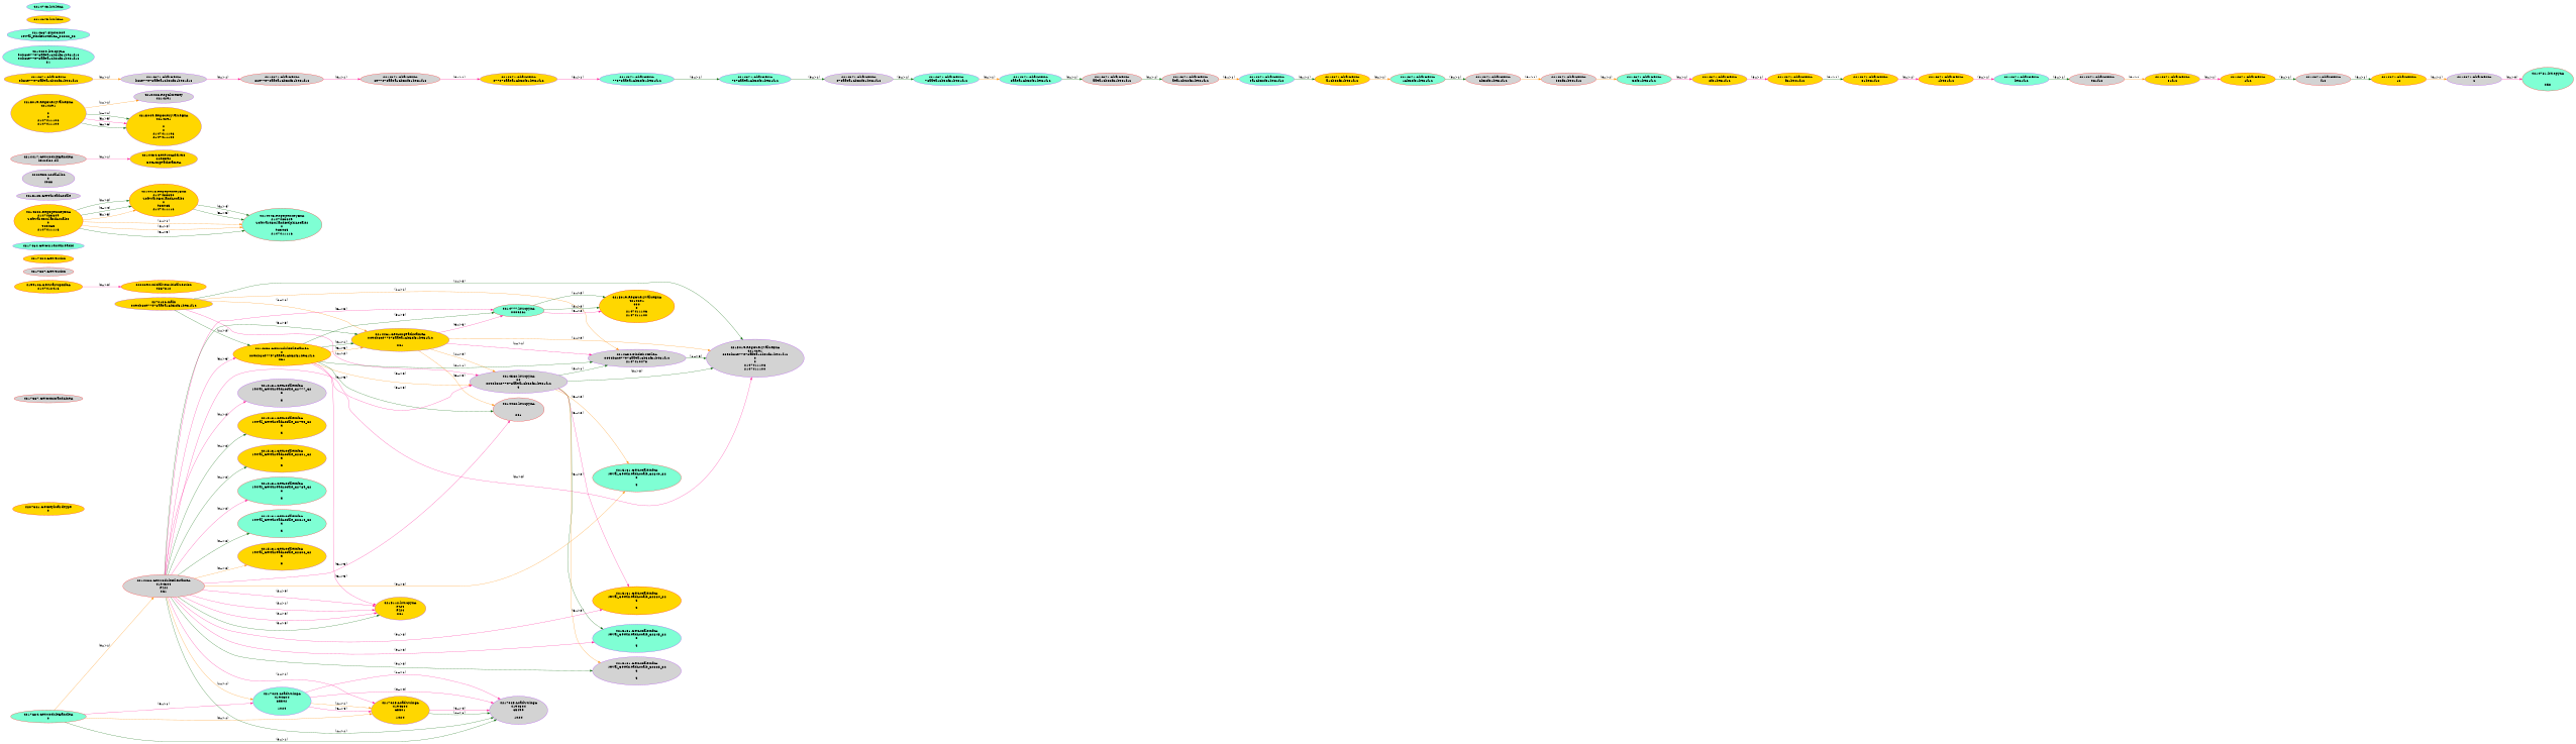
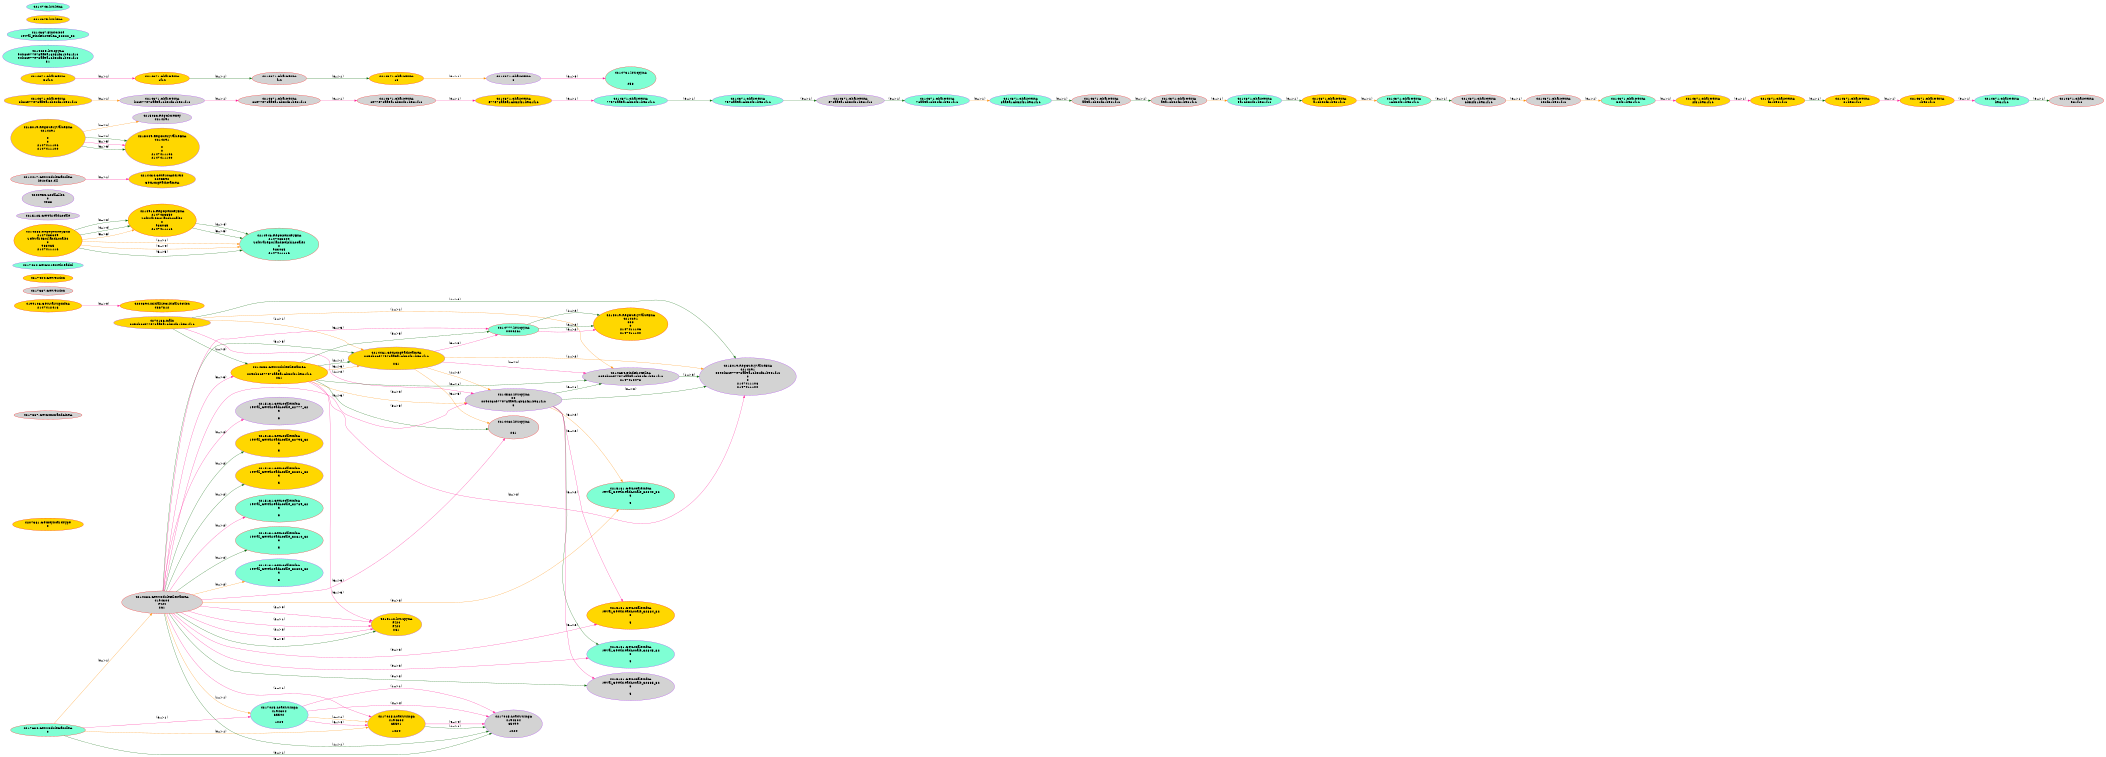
  digraph {
    rankdir=LR
    node [color=purple fillcolor=gold style=filled]
    edge [color=darkgreen]
    n1 [label="4270136.main\n0090b8ce77e78aa9a16b52f31b931f1c"]
    n2 [color=red label="4214856.GetModuleFileNameA\n0\n0090b8ce77e78aa9a16b52f31b931f1c\n261"]
    n3 [label="4214461.GetLongPathNameA\n0090b8ce77e78aa9a16b52f31b931f1c\n\n261"]
    n4 [fillcolor=lightgrey label="4214582.lstrcpynA\n00\n0090b8ce77e78aa9a16b52f31b931f1c\n3"]
    n5 [fillcolor=lightgrey label="4214654.FindFirstFileA\n0090b8ce77e78aa9a16b52f31b931f1c\n2147410478"]
    n6 [fillcolor=lightgrey label="4215019.RegQueryValueExA\n4214291\n0090b8ce77e78aa9a16b52f31b931f1c\n0\n0\n2147411106\n2147411100"]
    n7 [label="4215112.lstrcpynA\nPZM\nPZM\n261"]
    n8 [color=red fillcolor=lightgrey label="4214482.lstrcpynA\n\n\n261"]
    n9 [color=red fillcolor=aquamarine label="4214777.lstrcpynA\n0000261"]
    n10 [color=red fillcolor=aquamarine label="4215131.GetLocaleInfoA\nretval_GetThreadLocale_32840_32\n3\n\n5"]
    n11 [color=red label="4215131.GetLocaleInfoA\nretval_GetThreadLocale_32884_32\n3\n\n5"]
    n12 [fillcolor=aquamarine label="4215131.GetLocaleInfoA\nretval_GetThreadLocale_32845_32\n3\n\n5"]
    n13 [fillcolor=lightgrey label="4215131.GetLocaleInfoA\nretval_GetThreadLocale_32835_32\n3\n\n5"]
    n14 [color=red fillcolor=aquamarine label="4217684.GetModuleHandleA\n0"]
    n15 [color=red fillcolor=lightgrey label="4214286.GetModuleFileNameA\n4194304\nPZM\n261"]
    n16 [fillcolor=aquamarine label="4217025.LoadStringA\n4194304\n65502\n\n1024"]
    n17 [label="4217025.LoadStringA\n4194304\n65501\n\n1024"]
    n18 [fillcolor=lightgrey label="4217025.LoadStringA\n4194304\n65499\n\n1024"]
    n19 [fillcolor=lightgrey label="4215131.GetLocaleInfoA\nretval_GetThreadLocale_32777_32\n3\n\n5"]
    n20 [label="4215131.GetLocaleInfoA\nretval_GetThreadLocale_32795_32\n3\n\n5"]
    n21 [label="4215131.GetLocaleInfoA\nretval_GetThreadLocale_32801_32\n3\n\n5"]
    n22 [color=red fillcolor=aquamarine label="4215131.GetLocaleInfoA\nretval_GetThreadLocale_32789_32\n3\n\n5"]
    n23 [color=red fillcolor=aquamarine label="4215131.GetLocaleInfoA\nretval_GetThreadLocale_32810_32\n3\n\n5"]
-   n24 [label="4215131.GetLocaleInfoA\nretval_GetThreadLocale_32806_32\n3\n\n5"]
+   n24 [fillcolor=aquamarine label="4215131.GetLocaleInfoA\nretval_GetThreadLocale_32806_32\n3\n\n5"]
    n25 [color=red label="4207361.GetKeyboardType\n0"]
    n26 [color=red fillcolor=lightgrey label="4217367.GetCommandLineA\n"]
    n27 [color=red label="4199106.GetStartupInfoA\n2147412416"]
    n28 [color=red label="4200894.InitializeCriticalSection\n4367812"]
    n29 [color=red fillcolor=lightgrey label="4217387.GetVersion\n"]
    n30 [color=red label="4217404.GetVersion\n"]
    n31 [fillcolor=aquamarine label="4217464.GetCurrentThreadId\n"]
    n32 [color=red label="4215019.RegQueryValueExA\n4214291\n000\n0\n2147411106\n2147411100"]
    n33 [color=red label="4214886.RegOpenKeyExA\n2147483649\nSoftware\Borland\Locales\n0\n983065\n2147411116"]
    n34 [color=red label="4214916.RegOpenKeyExA\n2147483650\nSoftware\Borland\Locales\n0\n983065\n2147411116"]
    n35 [color=red fillcolor=aquamarine label="4214946.RegOpenKeyExA\n2147483649\nSoftware\Borland\Delphi\Locales\n0\n983065\n2147411116"]
    n36 [fillcolor=lightgrey label="4215125.GetThreadLocale\n"]
    n37 [fillcolor=lightgrey label="4200955.LocalAlloc\n0\n4088"]
    n38 [color=red fillcolor=lightgrey label="4214417.GetModuleHandleA\nkernel32.dll"]
    n39 [label="4214434.GetProcAddress\n6295592\nGetLongPathNameA"]
    n40 [label="4215019.RegQueryValueExA\n4214291\n\n0\n0\n2147411106\n2147411100"]
    n41 [fillcolor=lightgrey label="4215083.RegCloseKey\n4214291"]
    n42 [label="4215049.RegQueryValueExA\n4214291\n\n0\n0\n2147411106\n2147411100"]
    n43 [label="4214371.CharNextA\n0b8ce77e78aa9a16b52f31b931f1c"]
    n44 [fillcolor=lightgrey label="4214371.CharNextA\nb8ce77e78aa9a16b52f31b931f1c"]
    n45 [color=red fillcolor=lightgrey label="4214371.CharNextA\n8ce77e78aa9a16b52f31b931f1c"]
    n46 [color=red fillcolor=lightgrey label="4214371.CharNextA\nce77e78aa9a16b52f31b931f1c"]
    n47 [label="4214371.CharNextA\ne77e78aa9a16b52f31b931f1c"]
    n48 [fillcolor=aquamarine label="4214371.CharNextA\n77e78aa9a16b52f31b931f1c"]
    n49 [fillcolor=aquamarine label="4214371.CharNextA\n7e78aa9a16b52f31b931f1c"]
    n50 [fillcolor=lightgrey label="4214371.CharNextA\ne78aa9a16b52f31b931f1c"]
    n51 [fillcolor=aquamarine label="4214371.CharNextA\n78aa9a16b52f31b931f1c"]
    n52 [fillcolor=aquamarine label="4214371.CharNextA\n8aa9a16b52f31b931f1c"]
    n53 [color=red fillcolor=lightgrey label="4214371.CharNextA\naa9a16b52f31b931f1c"]
    n54 [color=red fillcolor=lightgrey label="4214371.CharNextA\na9a16b52f31b931f1c"]
    n55 [fillcolor=aquamarine label="4214371.CharNextA\n9a16b52f31b931f1c"]
    n56 [color=red label="4214371.CharNextA\na16b52f31b931f1c"]
    n57 [color=red fillcolor=aquamarine label="4214371.CharNextA\n16b52f31b931f1c"]
    n58 [color=red fillcolor=lightgrey label="4214371.CharNextA\n6b52f31b931f1c"]
    n59 [color=red fillcolor=lightgrey label="4214371.CharNextA\nb52f31b931f1c"]
    n60 [color=red fillcolor=aquamarine label="4214371.CharNextA\n52f31b931f1c"]
    n61 [label="4214371.CharNextA\n2f31b931f1c"]
    n62 [color=red label="4214371.CharNextA\nf31b931f1c"]
    n63 [color=red label="4214371.CharNextA\n31b931f1c"]
    n64 [color=red label="4214371.CharNextA\n1b931f1c"]
    n65 [fillcolor=aquamarine label="4214371.CharNextA\nb931f1c"]
    n66 [color=red fillcolor=lightgrey label="4214371.CharNextA\n931f1c"]
    n67 [label="4214371.CharNextA\n31f1c"]
    n68 [color=red label="4214371.CharNextA\n1f1c"]
    n69 [color=red fillcolor=lightgrey label="4214371.CharNextA\nf1c"]
    n70 [color=red label="4214371.CharNextA\n1c"]
    n71 [fillcolor=lightgrey label="4214371.CharNextA\nc"]
    n72 [color=red fillcolor=aquamarine label="4214731.lstrcpynA\n\n\n258"]
    n73 [fillcolor=aquamarine label="4214635.lstrcpynA\n90b8ce77e78aa9a16b52f31b931f1c\n90b8ce77e78aa9a16b52f31b931f1c\n31"]
    n74 [fillcolor=aquamarine label="4214667.FindClose\nretval_FindFirstFileA_32822_32"]
    n75 [label="4214679.lstrlenA\n"]
    n76 [fillcolor=aquamarine label="4214743.lstrlenA\n"]
    n1 -> n2 [label="(1-->2)"]
    n1 -> n3 [color=darkorange label="(1-->1)"]
    n1 -> n4 [color=deeppink label="(1-->2)"]
    n1 -> n5 [color=darkorange label="(1-->1)"]
    n1 -> n6 [label="(1-->2)"]
    n2 -> n3 [label="(2-->1)"]
    n2 -> n3 [color=darkorange label="(3-->3)"]
    n2 -> n4 [color=darkorange label="(2-->2)"]
    n2 -> n5 [label="(2-->1)"]
    n2 -> n6 [color=deeppink label="(2-->2)"]
    n2 -> n7 [color=deeppink label="(3-->3)"]
    n2 -> n8 [label="(3-->3)"]
    n2 -> n9 [label="(3-->3)"]
    n3 -> n4 [color=darkorange label="(1-->2)"]
    n3 -> n5 [color=deeppink label="(1-->1)"]
    n3 -> n6 [color=darkorange label="(1-->2)"]
    n3 -> n8 [color=darkorange label="(3-->3)"]
    n3 -> n9 [color=deeppink label="(3-->3)"]
    n4 -> n5 [label="(2-->1)"]
    n4 -> n6 [label="(2-->2)"]
    n4 -> n10 [color=darkorange label="(3-->2)"]
    n4 -> n11 [color=deeppink label="(3-->2)"]
    n4 -> n12 [label="(3-->2)"]
-   n4 -> n13 [color=darkorange label="(3-->2)"]
+   n4 -> n13 [color=deeppink label="(3-->2)"]
    n5 -> n6 [label="(1-->2)"]
    n9 -> n32 [label="(1-->2)"]
    n9 -> n32 [label="(2-->2)"]
    n9 -> n32 [color=deeppink label="(0-->2)"]
    n14 -> n15 [color=darkorange label="(0-->1)"]
    n14 -> n16 [color=deeppink label="(0-->1)"]
    n14 -> n17 [color=darkorange label="(0-->1)"]
    n14 -> n18 [label="(0-->1)"]
    n15 -> n2 [color=deeppink label="(3-->3)"]
    n15 -> n3 [label="(3-->3)"]
    n15 -> n4 [color=deeppink label="(0-->3)"]
    n15 -> n7 [color=deeppink label="(2-->1)"]
    n15 -> n7 [color=deeppink label="(2-->2)"]
    n15 -> n7 [label="(3-->3)"]
    n15 -> n7 [color=deeppink label="(2-->0)"]
    n15 -> n8 [color=deeppink label="(3-->3)"]
    n15 -> n9 [color=deeppink label="(3-->3)"]
    n15 -> n10 [color=darkorange label="(0-->2)"]
    n15 -> n11 [color=deeppink label="(0-->2)"]
    n15 -> n12 [color=deeppink label="(0-->2)"]
    n15 -> n13 [label="(0-->2)"]
    n15 -> n16 [color=darkorange label="(1-->1)"]
    n15 -> n17 [color=deeppink label="(1-->1)"]
    n15 -> n18 [label="(1-->1)"]
    n15 -> n19 [color=deeppink label="(0-->2)"]
    n15 -> n20 [label="(0-->2)"]
    n15 -> n21 [label="(0-->2)"]
    n15 -> n22 [color=deeppink label="(0-->2)"]
    n15 -> n23 [label="(0-->2)"]
    n15 -> n24 [color=darkorange label="(0-->2)"]
    n16 -> n17 [color=darkorange label="(1-->1)"]
    n16 -> n17 [color=deeppink label="(4-->4)"]
    n16 -> n18 [color=deeppink label="(1-->1)"]
    n16 -> n18 [color=deeppink label="(4-->4)"]
    n17 -> n18 [label="(1-->1)"]
    n17 -> n18 [color=deeppink label="(4-->4)"]
    n27 -> n28 [color=deeppink label="(0-->0)"]
    n33 -> n34 [label="(2-->2)"]
    n33 -> n34 [label="(4-->4)"]
    n33 -> n34 [color=darkorange label="(5-->5)"]
    n33 -> n35 [color=darkorange label="(1-->1)"]
    n33 -> n35 [color=darkorange label="(4-->4)"]
    n33 -> n35 [label="(5-->5)"]
    n34 -> n35 [label="(4-->4)"]
    n34 -> n35 [label="(5-->5)"]
    n38 -> n39 [color=deeppink label="(0-->1)"]
    n40 -> n41 [color=darkorange label="(1-->1)"]
    n40 -> n42 [label="(1-->1)"]
    n40 -> n42 [color=deeppink label="(5-->5)"]
    n40 -> n42 [label="(6-->6)"]
    n43 -> n44 [color=darkorange label="(0-->1)"]
    n44 -> n45 [color=deeppink label="(0-->1)"]
    n45 -> n46 [color=deeppink label="(0-->1)"]
    n46 -> n47 [color=deeppink label="(0-->1)"]
    n47 -> n48 [color=deeppink label="(0-->1)"]
    n48 -> n49 [label="(0-->1)"]
    n49 -> n50 [label="(0-->1)"]
    n50 -> n51 [label="(0-->1)"]
    n51 -> n52 [color=darkorange label="(0-->1)"]
    n52 -> n53 [label="(0-->1)"]
    n53 -> n54 [label="(0-->1)"]
    n54 -> n55 [color=darkorange label="(0-->1)"]
    n55 -> n56 [label="(0-->1)"]
    n56 -> n57 [color=darkorange label="(0-->1)"]
    n57 -> n58 [label="(0-->1)"]
    n58 -> n59 [color=darkorange label="(0-->1)"]
    n59 -> n60 [color=darkorange label="(0-->1)"]
    n60 -> n61 [color=deeppink label="(0-->1)"]
    n61 -> n62 [color=deeppink label="(0-->1)"]
    n62 -> n63 [label="(0-->1)"]
    n63 -> n64 [color=deeppink label="(0-->1)"]
    n64 -> n65 [color=deeppink label="(0-->1)"]
    n65 -> n66 [label="(0-->1)"]
-   n66 -> n67 [color=darkorange label="(0-->1)"]
    n67 -> n68 [color=deeppink label="(0-->1)"]
    n68 -> n69 [label="(0-->1)"]
    n69 -> n70 [label="(0-->1)"]
    n70 -> n71 [color=darkorange label="(0-->1)"]
    n71 -> n72 [color=deeppink label="(0-->0)"]
  }
